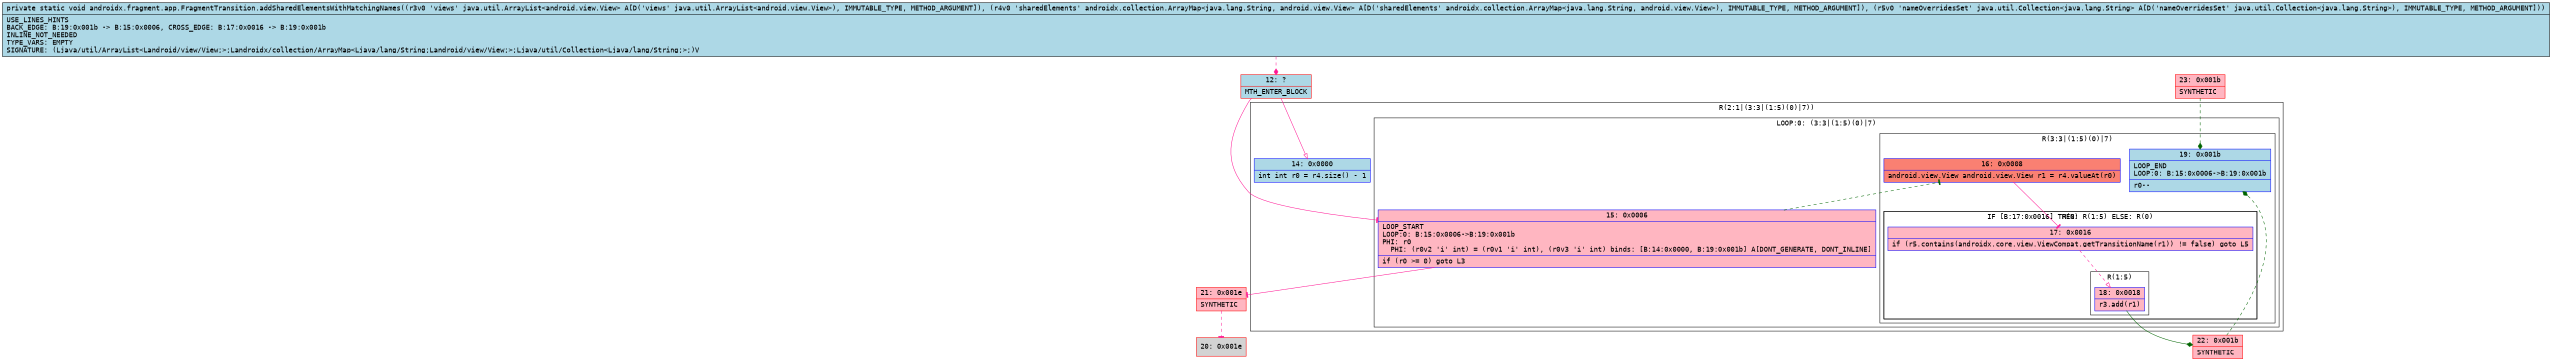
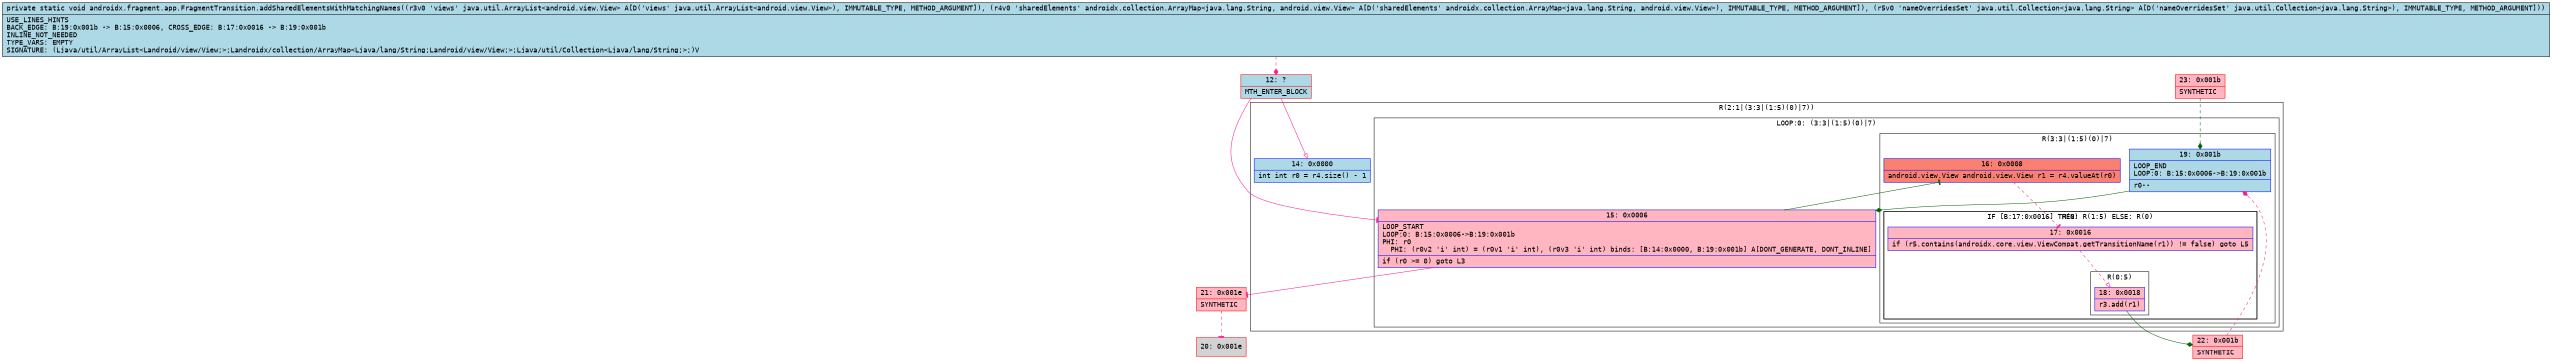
  digraph {
    fontname="DejaVu Sans Mono"
    node [color=blue fillcolor=lightpink fontname="DejaVu Sans Mono" shape=record style=filled]
    edge [arrowhead=diamond color=deeppink fontname="DejaVu Sans Mono" style=dashed]
    n1 [label="{18\:\ 0x0018|r3.add(r1)\l}"]
    n2 [label="{17\:\ 0x0016|if (r5.contains(androidx.core.view.ViewCompat.getTransitionName(r1)) != false) goto L5\l}"]
    n3 [fillcolor=salmon label="{16\:\ 0x0008|android.view.View android.view.View r1 = r4.valueAt(r0)\l}"]
    n4 [fillcolor=lightblue label="{19\:\ 0x001b|LOOP_END\lLOOP:0: B:15:0x0006\-\>B:19:0x001b\l|r0\-\-\l}"]
    n5 [label="{15\:\ 0x0006|LOOP_START\lLOOP:0: B:15:0x0006\-\>B:19:0x001b\lPHI: r0 \l  PHI: (r0v2 'i' int) = (r0v1 'i' int), (r0v3 'i' int) binds: [B:14:0x0000, B:19:0x001b] A[DONT_GENERATE, DONT_INLINE]\l|if (r0 \>= 0) goto L3\l}"]
    n6 [fillcolor=lightblue label="{14\:\ 0x0000|int int r0 = r4.size() \- 1\l}"]
    n7 [color=red label="{22\:\ 0x001b|SYNTHETIC\l}"]
    n8 [color=red label="{21\:\ 0x001e|SYNTHETIC\l}"]
    n9 [color=red fillcolor=lightgrey label="{20\:\ 0x001e}"]
    n10 [color=red label="{23\:\ 0x001b|SYNTHETIC\l}"]
    n11 [color=red fillcolor=lightblue label="{12\:\ ?|MTH_ENTER_BLOCK\l}"]
    n12 [fillcolor=lightblue label="{private static void androidx.fragment.app.FragmentTransition.addSharedElementsWithMatchingNames((r3v0 'views' java.util.ArrayList\<android.view.View\> A[D('views' java.util.ArrayList\<android.view.View\>), IMMUTABLE_TYPE, METHOD_ARGUMENT]), (r4v0 'sharedElements' androidx.collection.ArrayMap\<java.lang.String, android.view.View\> A[D('sharedElements' androidx.collection.ArrayMap\<java.lang.String, android.view.View\>), IMMUTABLE_TYPE, METHOD_ARGUMENT]), (r5v0 'nameOverridesSet' java.util.Collection\<java.lang.String\> A[D('nameOverridesSet' java.util.Collection\<java.lang.String\>), IMMUTABLE_TYPE, METHOD_ARGUMENT]))  | USE_LINES_HINTS\lBACK_EDGE: B:19:0x001b \-\> B:15:0x0006, CROSS_EDGE: B:17:0x0016 \-\> B:19:0x001b\lINLINE_NOT_NEEDED\lTYPE_VARS: EMPTY\lSIGNATURE: (Ljava\/util\/ArrayList\<Landroid\/view\/View;\>;Landroidx\/collection\/ArrayMap\<Ljava\/lang\/String;Landroid\/view\/View;\>;Ljava\/util\/Collection\<Ljava\/lang\/String;\>;)V\l}" color=""]
    subgraph cluster_1 {
      label="R(2:1|(3:3|(1:5)(0)|7))"
      n6
      subgraph cluster_2 {
        label="LOOP:0: (3:3|(1:5)(0)|7)"
        n5
        subgraph cluster_3 {
          label="R(3:3|(1:5)(0)|7)"
          n3
          n4
          subgraph cluster_4 {
            label="IF [B:17:0x0016] THEN: R(1:5) ELSE: R(0)"
            n2
            subgraph cluster_5 {
-             label="R(1:5)"
+             label="R(0:5)"
              n1
            }
            subgraph cluster_6 {
              label="R(0)"
            }
          }
        }
      }
    }
    n1 -> n7 [color=darkgreen style=solid]
    n2 -> n1 [arrowhead=onormal]
-   n3 -> n2 [arrowhead=tee style=solid]
-   n5 -> n3 [arrowhead=tee color=darkgreen]
+   n3 -> n2 [arrowhead=tee]
+   n4 -> n5 [color=darkgreen style=solid]
+   n5 -> n3 [arrowhead=tee color=darkgreen style=solid]
    n5 -> n8 [arrowhead=tee style=solid]
-   n7 -> n4 [color=darkgreen]
+   n7 -> n4
    n8 -> n9 [arrowhead=tee]
    n10 -> n4 [color=darkgreen]
    n11 -> n5 [arrowhead=tee style=solid]
    n11 -> n6 [arrowhead=onormal style=solid]
    n12 -> n11
  }
